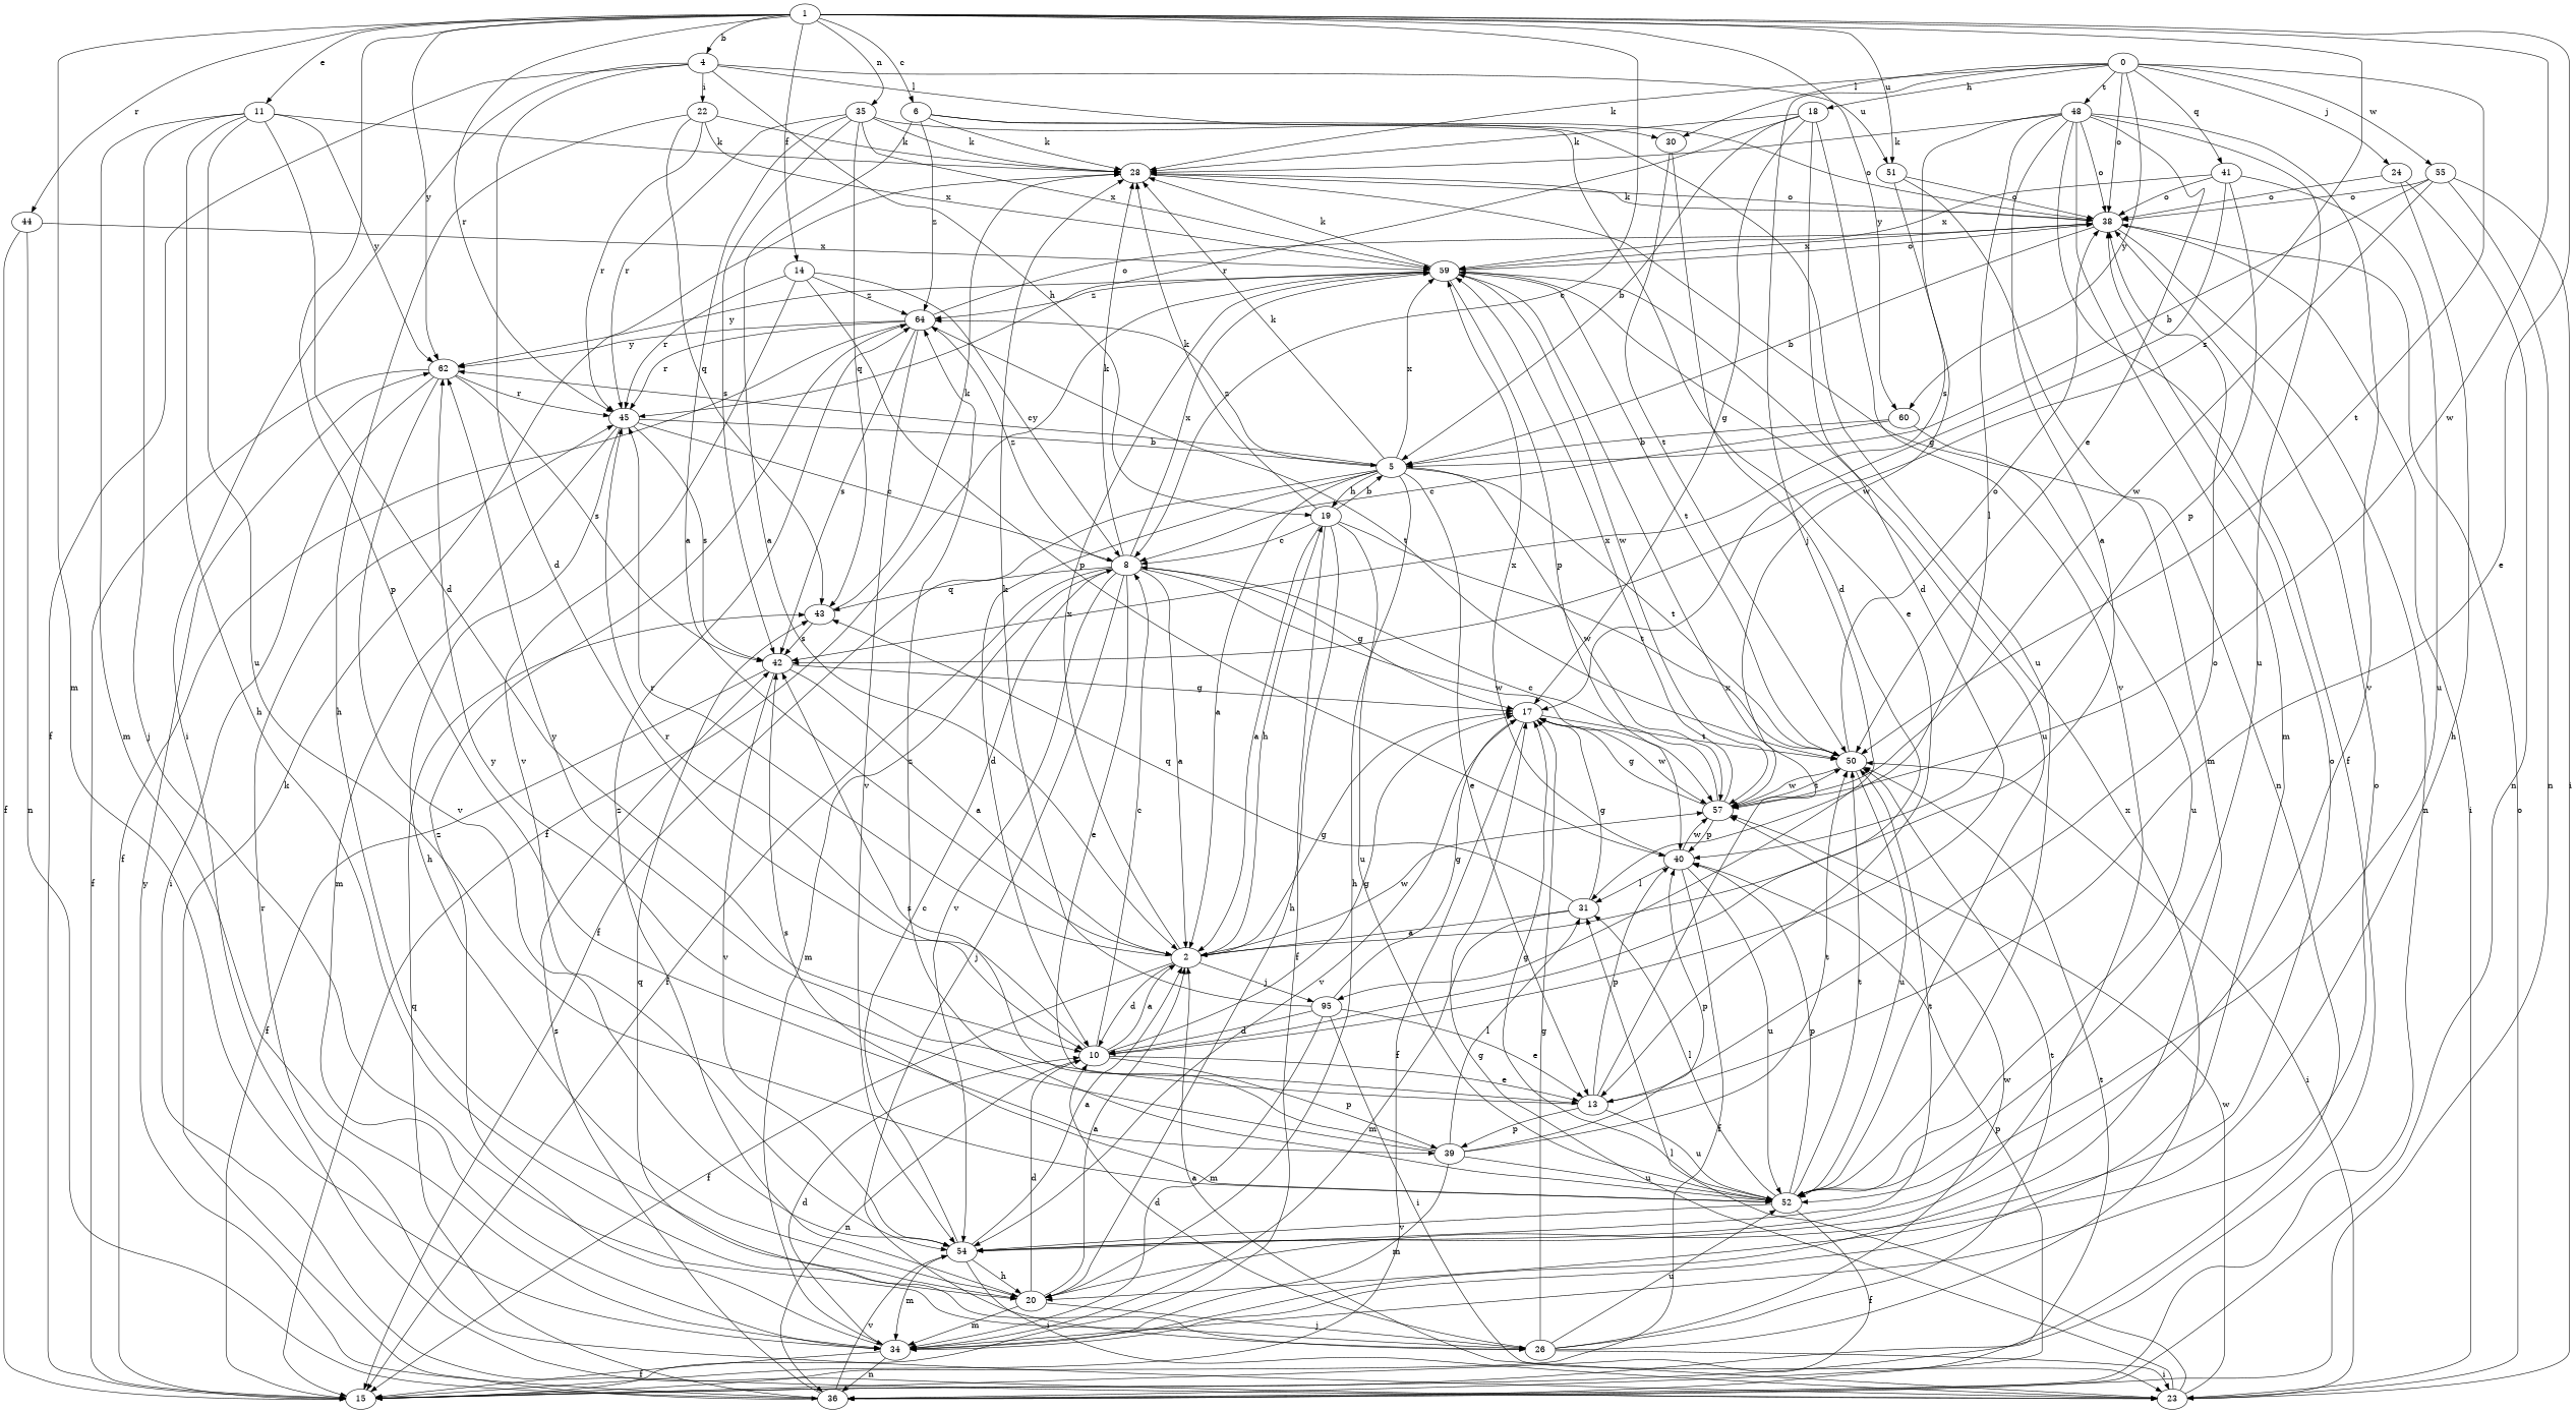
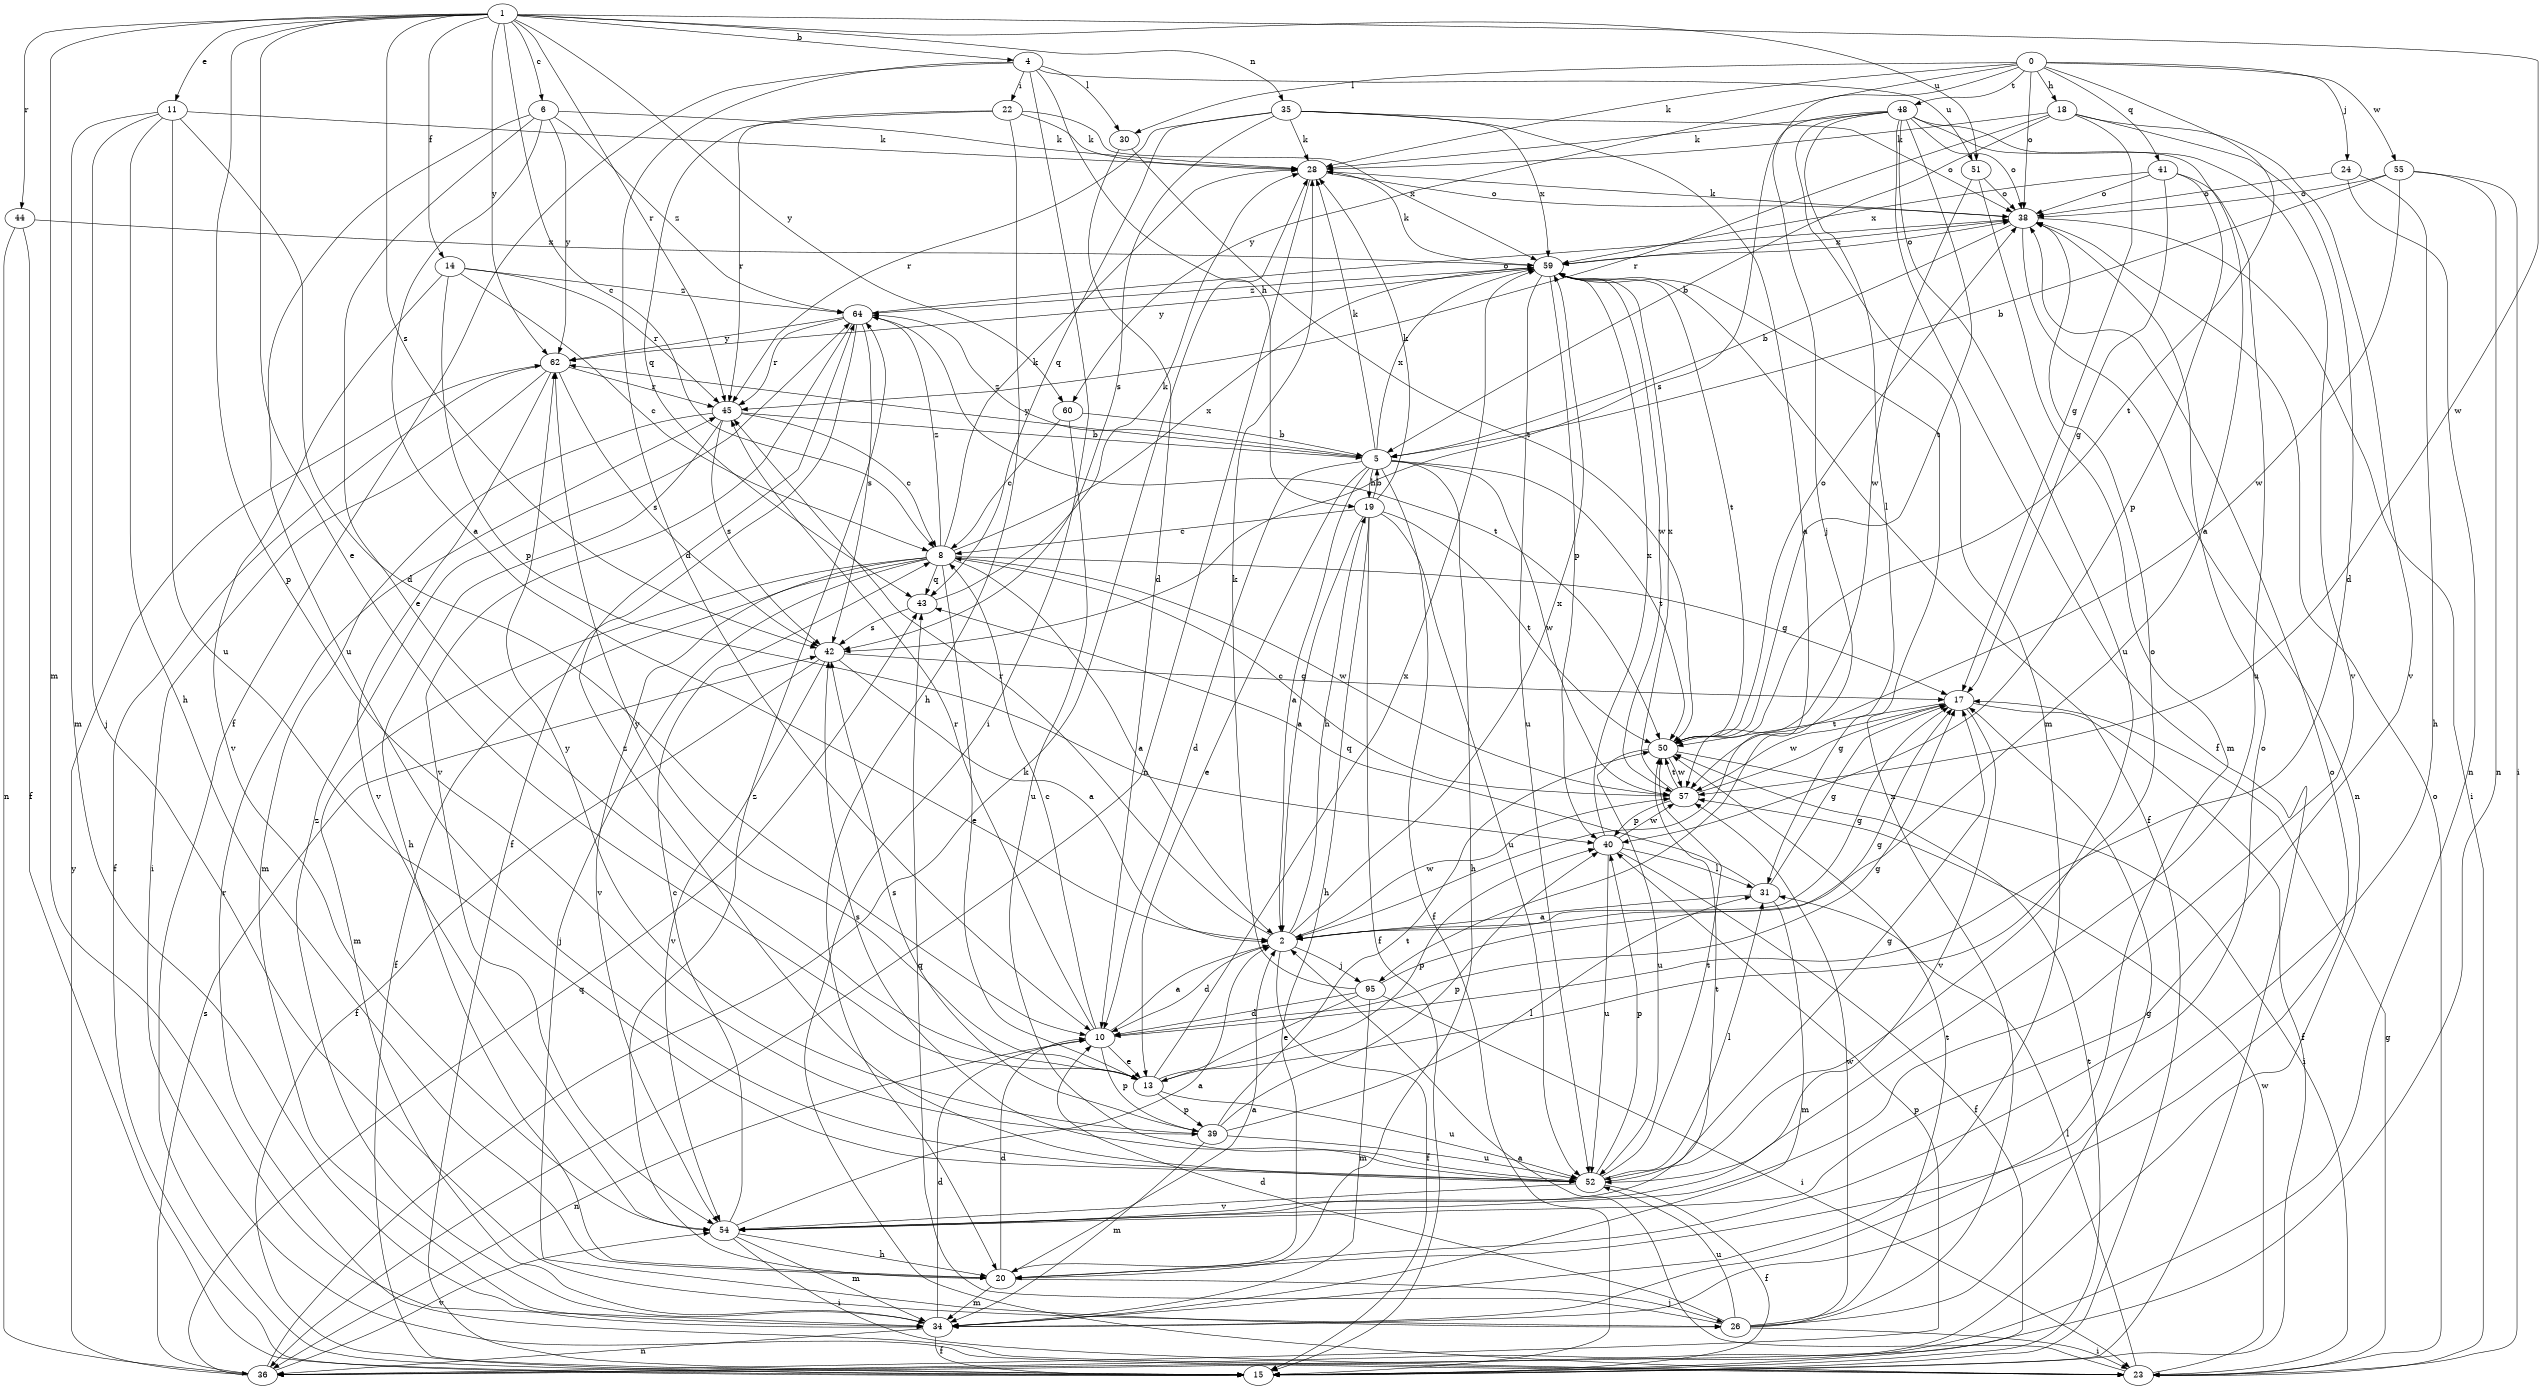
  strict digraph {
    0
    18
    24
    n4 [label=95]
    28
    30
    38
    41
    48
    50
    55
    60
    45
    10
    17
    5
    54
    20
    36
    13
    34
    23
    59
    52
    40
    n26 [label=42]
    2
    15
    31
    57
    8
    1
    4
    6
    11
    14
    35
    39
    44
    51
    62
    19
    22
    64
    26
    43
    0 -> 18 [label=h]
    0 -> 24 [label=j]
    0 -> n4 [label=j]
    0 -> 28 [label=k]
    0 -> 30 [label=l]
    0 -> 38 [label=o]
    0 -> 41 [label=q]
    0 -> 48 [label=t]
    0 -> 50 [label=t]
    0 -> 55 [label=w]
    0 -> 60 [label=y]
    18 -> 28 [label=k]
    18 -> 45 [label=r]
    18 -> 10 [label=d]
    18 -> 17 [label=g]
    18 -> 5 [label=b]
    18 -> 54 [label=v]
    24 -> 38 [label=o]
    24 -> 20 [label=h]
    24 -> 36 [label=n]
    n4 -> 28 [label=k]
    n4 -> 10 [label=d]
    n4 -> 17 [label=g]
    n4 -> 13 [label=e]
    n4 -> 34 [label=m]
    n4 -> 23 [label=i]
    28 -> 38 [label=o]
    28 -> 36 [label=n]
    30 -> 50 [label=t]
    30 -> 10 [label=d]
    38 -> 28 [label=k]
    38 -> 5 [label=b]
    38 -> 36 [label=n]
    38 -> 23 [label=i]
    38 -> 59 [label=x]
    41 -> 38 [label=o]
    41 -> 17 [label=g]
    41 -> 59 [label=x]
    41 -> 52 [label=u]
    41 -> 40 [label=p]
    48 -> 28 [label=k]
    48 -> 38 [label=o]
-   48 -> 50 [label=e]
+   48 -> 50 [label=t]
    48 -> 54 [label=v]
    48 -> 34 [label=m]
    48 -> 52 [label=u]
    48 -> n26 [label=s]
    48 -> 2 [label=a]
    48 -> 15 [label=f]
    48 -> 31 [label=l]
    50 -> 38 [label=o]
-   23 -> 50 [label=i]
+   50 -> 23 [label=i]
    50 -> 52 [label=u]
    50 -> 57 [label=w]
    55 -> 38 [label=o]
    55 -> 5 [label=b]
    55 -> 36 [label=n]
    55 -> 23 [label=i]
    55 -> 57 [label=w]
    60 -> 5 [label=b]
    60 -> 52 [label=u]
    60 -> 8 [label=c]
    45 -> 5 [label=b]
    45 -> 20 [label=h]
    45 -> 34 [label=m]
    45 -> n26 [label=s]
    45 -> 8 [label=c]
    10 -> 45 [label=r]
    10 -> 17 [label=g]
    10 -> 36 [label=n]
    10 -> 13 [label=e]
    10 -> 2 [label=a]
    10 -> 8 [label=c]
    10 -> 39 [label=p]
    17 -> 50 [label=t]
    17 -> 54 [label=v]
    17 -> 15 [label=f]
    17 -> 57 [label=w]
    5 -> 28 [label=k]
    5 -> 50 [label=t]
    5 -> 10 [label=d]
    5 -> 20 [label=h]
    5 -> 13 [label=e]
    5 -> 59 [label=x]
    5 -> 2 [label=a]
    5 -> 15 [label=f]
    5 -> 57 [label=w]
    5 -> 62 [label=y]
    5 -> 19 [label=h]
    5 -> 64 [label=z]
    54 -> 50 [label=t]
    54 -> 20 [label=h]
    54 -> 34 [label=m]
    54 -> 23 [label=i]
    54 -> 2 [label=a]
    54 -> 8 [label=c]
    20 -> 38 [label=o]
    20 -> 10 [label=d]
    20 -> 34 [label=m]
    20 -> 2 [label=a]
    20 -> 64 [label=z]
    20 -> 26 [label=j]
    36 -> 28 [label=k]
    36 -> 54 [label=v]
    36 -> 40 [label=p]
    36 -> n26 [label=s]
    36 -> 62 [label=y]
    36 -> 43 [label=q]
    13 -> 38 [label=o]
    13 -> 59 [label=x]
    13 -> 52 [label=u]
    13 -> 40 [label=p]
    13 -> 39 [label=p]
    13 -> 62 [label=y]
    34 -> 38 [label=o]
    34 -> 10 [label=d]
    34 -> 36 [label=n]
    34 -> 15 [label=f]
    34 -> 64 [label=z]
    23 -> 38 [label=o]
    23 -> 45 [label=r]
    23 -> 17 [label=g]
    23 -> 2 [label=a]
    23 -> 31 [label=l]
    23 -> 57 [label=w]
    59 -> 28 [label=k]
    59 -> 38 [label=o]
    59 -> 50 [label=t]
    59 -> 52 [label=u]
    59 -> 40 [label=p]
    59 -> 15 [label=f]
    59 -> 57 [label=w]
    59 -> 62 [label=y]
    59 -> 64 [label=z]
    52 -> 50 [label=t]
    52 -> 17 [label=g]
    52 -> 54 [label=v]
    52 -> 40 [label=p]
    52 -> n26 [label=s]
    52 -> 15 [label=f]
    52 -> 31 [label=l]
    52 -> 64 [label=z]
    40 -> 59 [label=x]
    40 -> 52 [label=u]
    40 -> 15 [label=f]
    40 -> 31 [label=l]
    40 -> 57 [label=w]
    n26 -> 17 [label=g]
    n26 -> 54 [label=v]
    n26 -> 2 [label=a]
    n26 -> 15 [label=f]
    2 -> n4 [label=j]
    2 -> 45 [label=r]
    2 -> 10 [label=d]
    2 -> 17 [label=g]
    2 -> 59 [label=x]
    2 -> 15 [label=f]
    2 -> 57 [label=w]
    2 -> 19 [label=h]
    15 -> 50 [label=t]
    31 -> 17 [label=g]
    31 -> 34 [label=m]
    31 -> 2 [label=a]
    31 -> 43 [label=q]
    57 -> 50 [label=t]
    57 -> 17 [label=g]
    57 -> 59 [label=x]
    57 -> 40 [label=p]
    57 -> 8 [label=c]
    8 -> 28 [label=k]
    8 -> 17 [label=g]
    8 -> 54 [label=v]
    8 -> 13 [label=e]
    8 -> 34 [label=m]
    8 -> 59 [label=x]
    8 -> 2 [label=a]
    8 -> 15 [label=f]
    8 -> 57 [label=w]
    8 -> 64 [label=z]
    8 -> 26 [label=j]
    8 -> 43 [label=q]
    1 -> 60 [label=y]
    1 -> 45 [label=r]
    1 -> 13 [label=e]
    1 -> 34 [label=m]
    1 -> n26 [label=s]
    1 -> 57 [label=w]
    1 -> 8 [label=c]
    1 -> 4 [label=b]
    1 -> 6 [label=c]
    1 -> 11 [label=e]
    1 -> 14 [label=f]
    1 -> 35 [label=n]
    1 -> 39 [label=p]
    1 -> 44 [label=r]
    1 -> 51 [label=u]
    1 -> 62 [label=y]
    4 -> 30 [label=l]
    4 -> 10 [label=d]
    4 -> 23 [label=i]
    4 -> 15 [label=f]
    4 -> 51 [label=u]
    4 -> 19 [label=h]
    4 -> 22 [label=i]
    6 -> 28 [label=k]
    6 -> 13 [label=e]
    6 -> 52 [label=u]
    6 -> 2 [label=a]
-   11 -> 62 [label=y]
+   6 -> 62 [label=y]
    6 -> 64 [label=z]
    11 -> 28 [label=k]
    11 -> 10 [label=d]
    11 -> 20 [label=h]
    11 -> 34 [label=m]
    11 -> 52 [label=u]
    11 -> 26 [label=j]
    14 -> 45 [label=r]
    14 -> 54 [label=v]
    14 -> 40 [label=p]
    14 -> 8 [label=c]
    14 -> 64 [label=z]
    35 -> 28 [label=k]
    35 -> 38 [label=o]
    35 -> 45 [label=r]
    35 -> 59 [label=x]
    35 -> n26 [label=s]
    35 -> 2 [label=a]
    35 -> 43 [label=q]
    39 -> 50 [label=t]
    39 -> 34 [label=m]
    39 -> 52 [label=u]
    39 -> 40 [label=p]
    39 -> n26 [label=s]
    39 -> 31 [label=l]
    39 -> 62 [label=y]
    44 -> 36 [label=n]
    44 -> 59 [label=x]
    44 -> 15 [label=f]
    51 -> 38 [label=o]
    51 -> 34 [label=m]
    51 -> 57 [label=w]
    62 -> 45 [label=r]
    62 -> 54 [label=v]
    62 -> 23 [label=i]
    62 -> n26 [label=s]
    62 -> 15 [label=f]
    19 -> 28 [label=k]
    19 -> 50 [label=t]
    19 -> 5 [label=b]
    19 -> 20 [label=h]
    19 -> 52 [label=u]
    19 -> 2 [label=a]
    19 -> 15 [label=f]
    19 -> 8 [label=c]
    22 -> 28 [label=k]
    22 -> 45 [label=r]
    22 -> 20 [label=h]
    22 -> 59 [label=x]
    22 -> 43 [label=q]
    64 -> 38 [label=o]
    64 -> 50 [label=t]
    64 -> 45 [label=r]
    64 -> 54 [label=v]
    64 -> n26 [label=s]
    64 -> 15 [label=f]
    64 -> 62 [label=y]
    26 -> 50 [label=t]
    26 -> 10 [label=d]
    26 -> 17 [label=g]
    26 -> 23 [label=i]
    26 -> 59 [label=x]
    26 -> 52 [label=u]
    26 -> 57 [label=w]
    26 -> 43 [label=q]
    43 -> 28 [label=k]
    43 -> n26 [label=s]
  }
